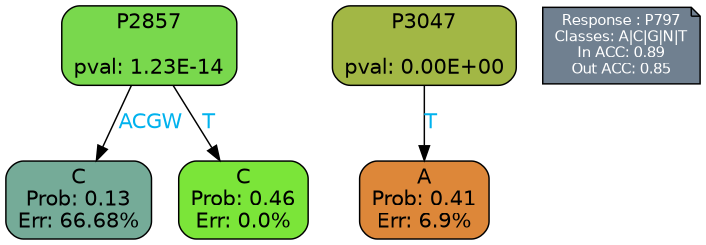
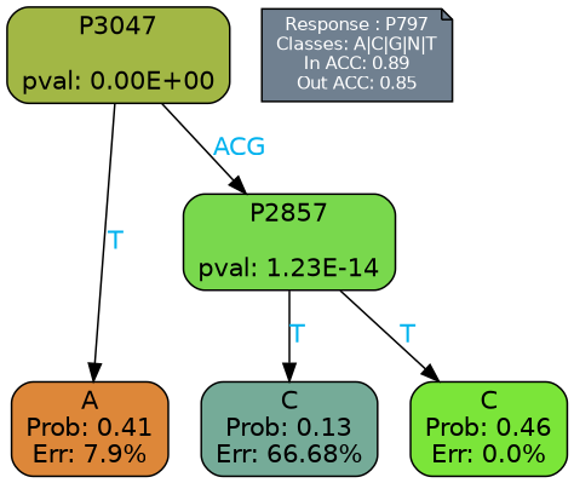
  digraph {
    ranksep=equally
    splines=polylines
    node [color=black fontname=helvetica shape=box style="filled, rounded"]
    edge [fontcolor=deepskyblue2 fontname=helvetica]
    n1 [fillcolor="#75ab98" label="C\nProb: 0.13\nErr: 66.68%"]
    n2 [fillcolor="#7be539" label="C\nProb: 0.46\nErr: 0.0%"]
-   n3 [fillcolor="#dd8739" label="A\nProb: 0.41\nErr: 6.9%"]
+   n3 [fillcolor="#dd8739" label="A\nProb: 0.41\nErr: 7.9%"]
    n4 [align=left fillcolor=slategray fontcolor=white fontsize=10 label="Response : P797\nClasses: A|C|G|N|T\nIn ACC: 0.89\nOut ACC: 0.85\n" shape=note style=filled]
    n5 [fillcolor="#a2b745" label="P3047\n\npval: 0.00E+00"]
    n6 [fillcolor="#79d84d" label="P2857\n\npval: 1.23E-14"]
    subgraph sub_1 {
      rank=same
      n1
      n2
      n3
    }
    subgraph sub_2 {
      rank=same
      n4
      n5
    }
    n5 -> n3 [label=T]
-   n6 -> n1 [label=ACGW]
+   n5 -> n6 [label=ACG]
+   n6 -> n1 [label=T]
    n6 -> n2 [label=T]
  }
